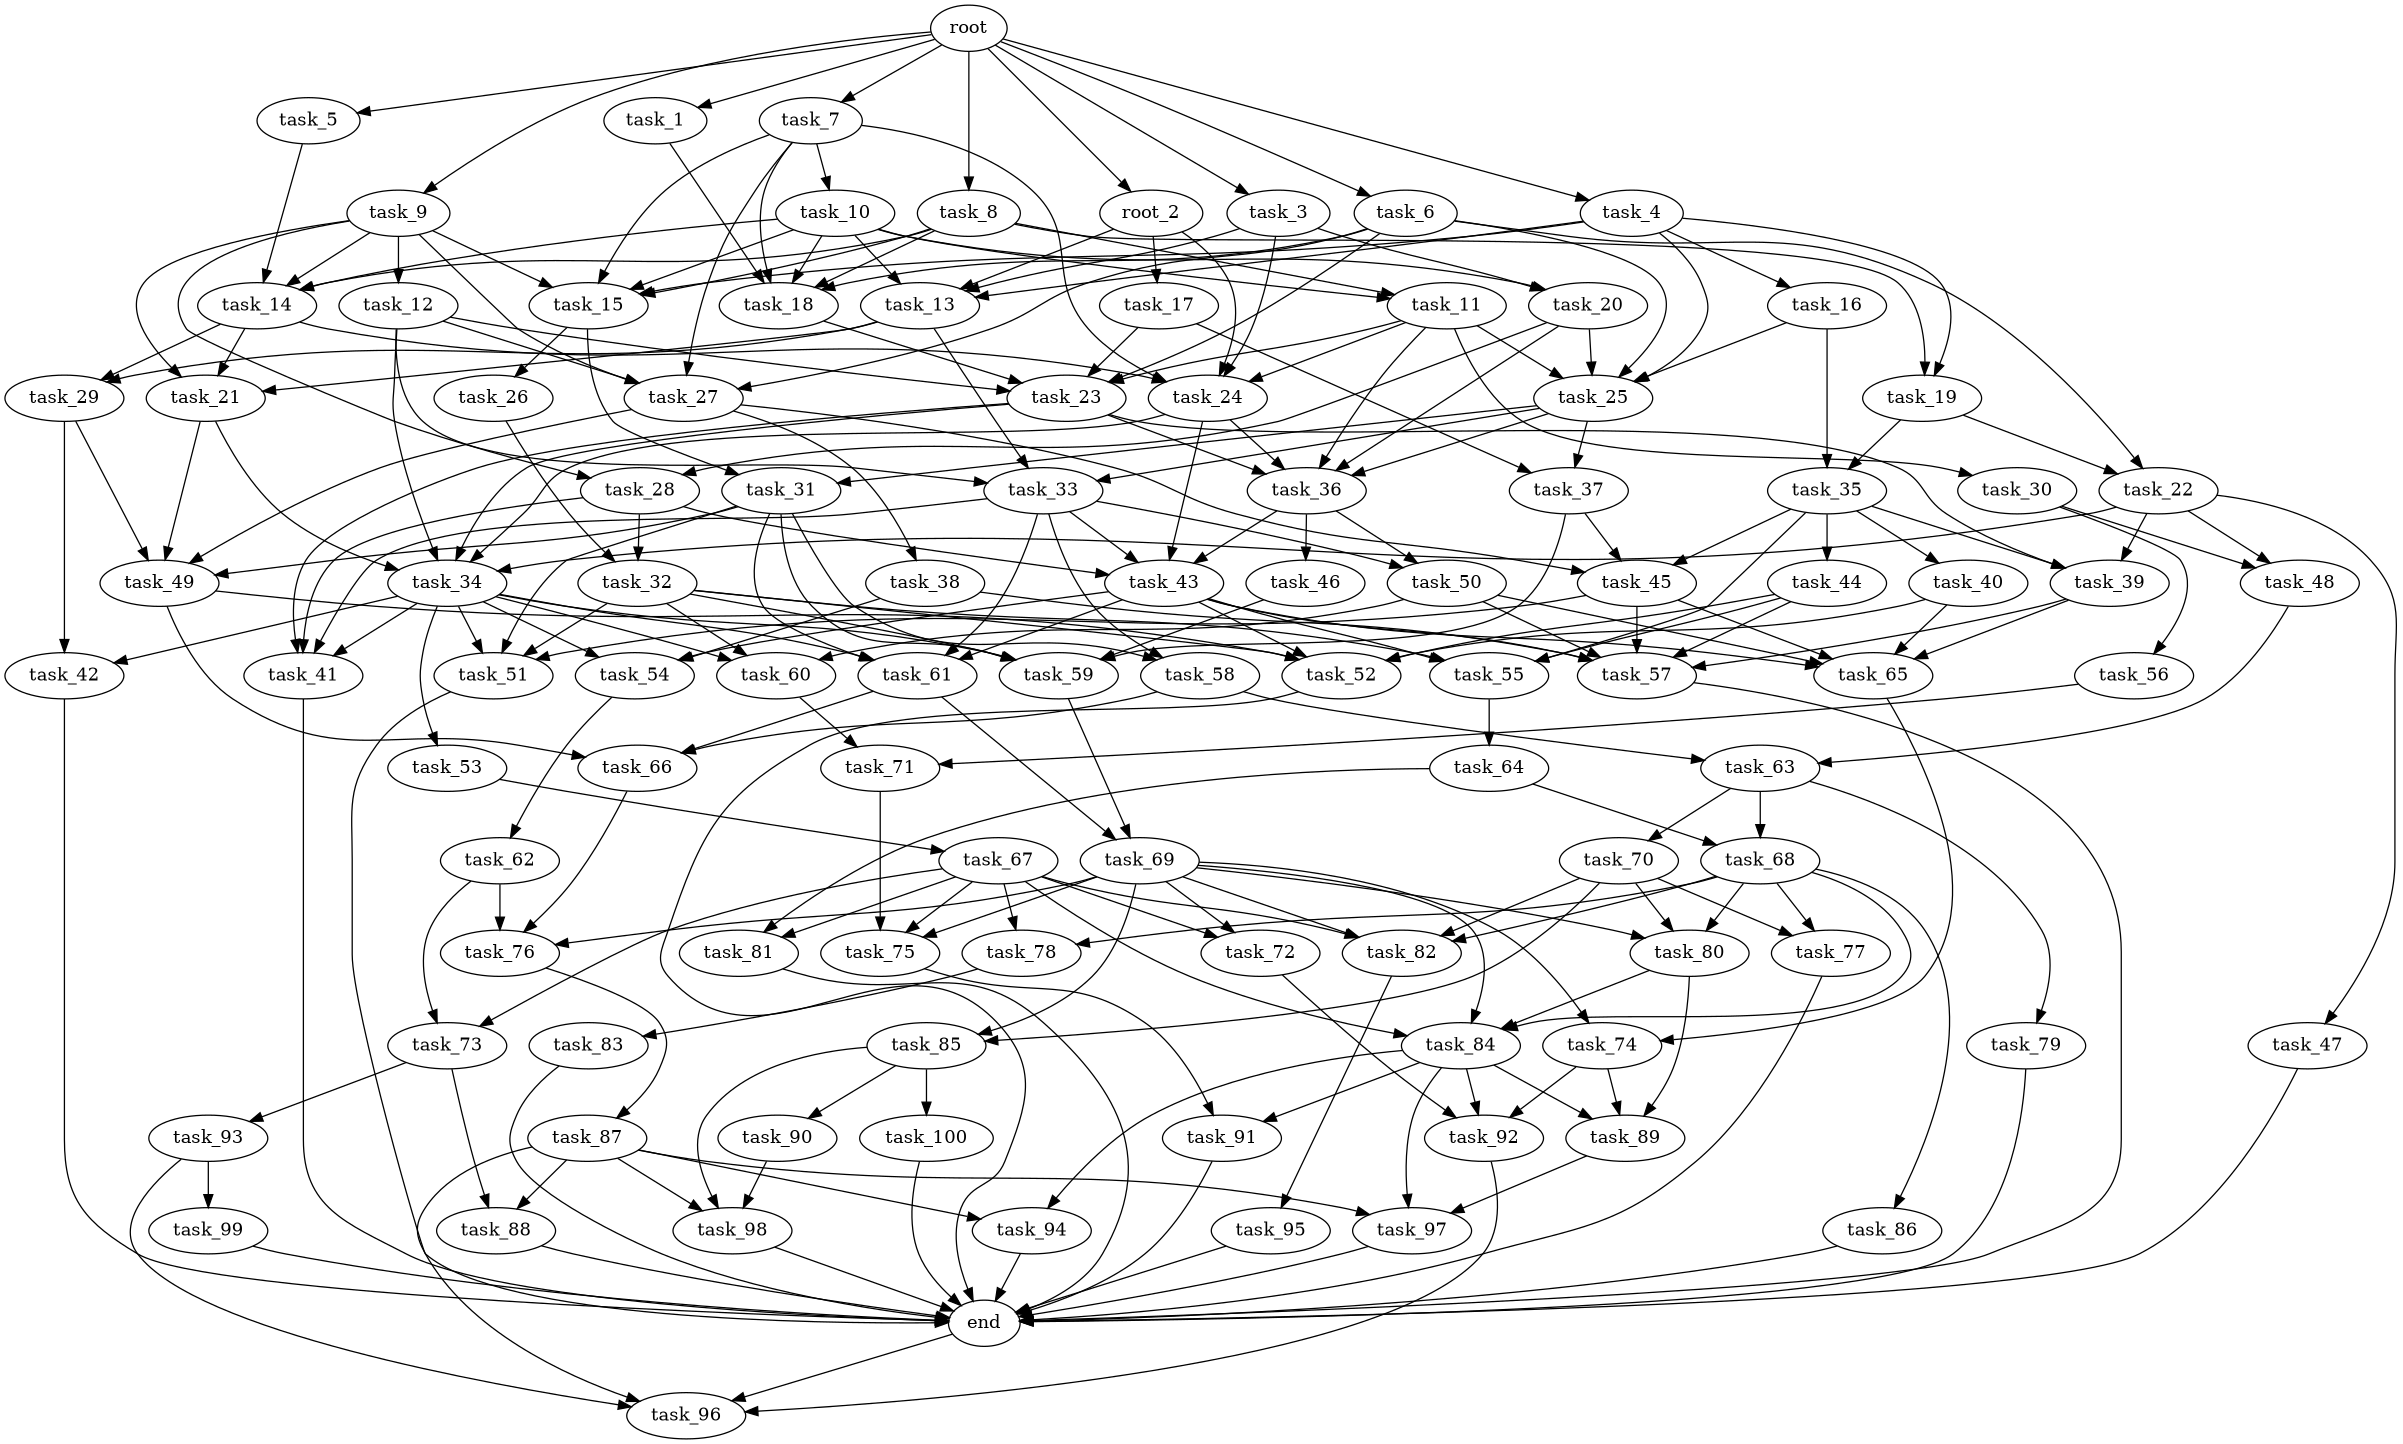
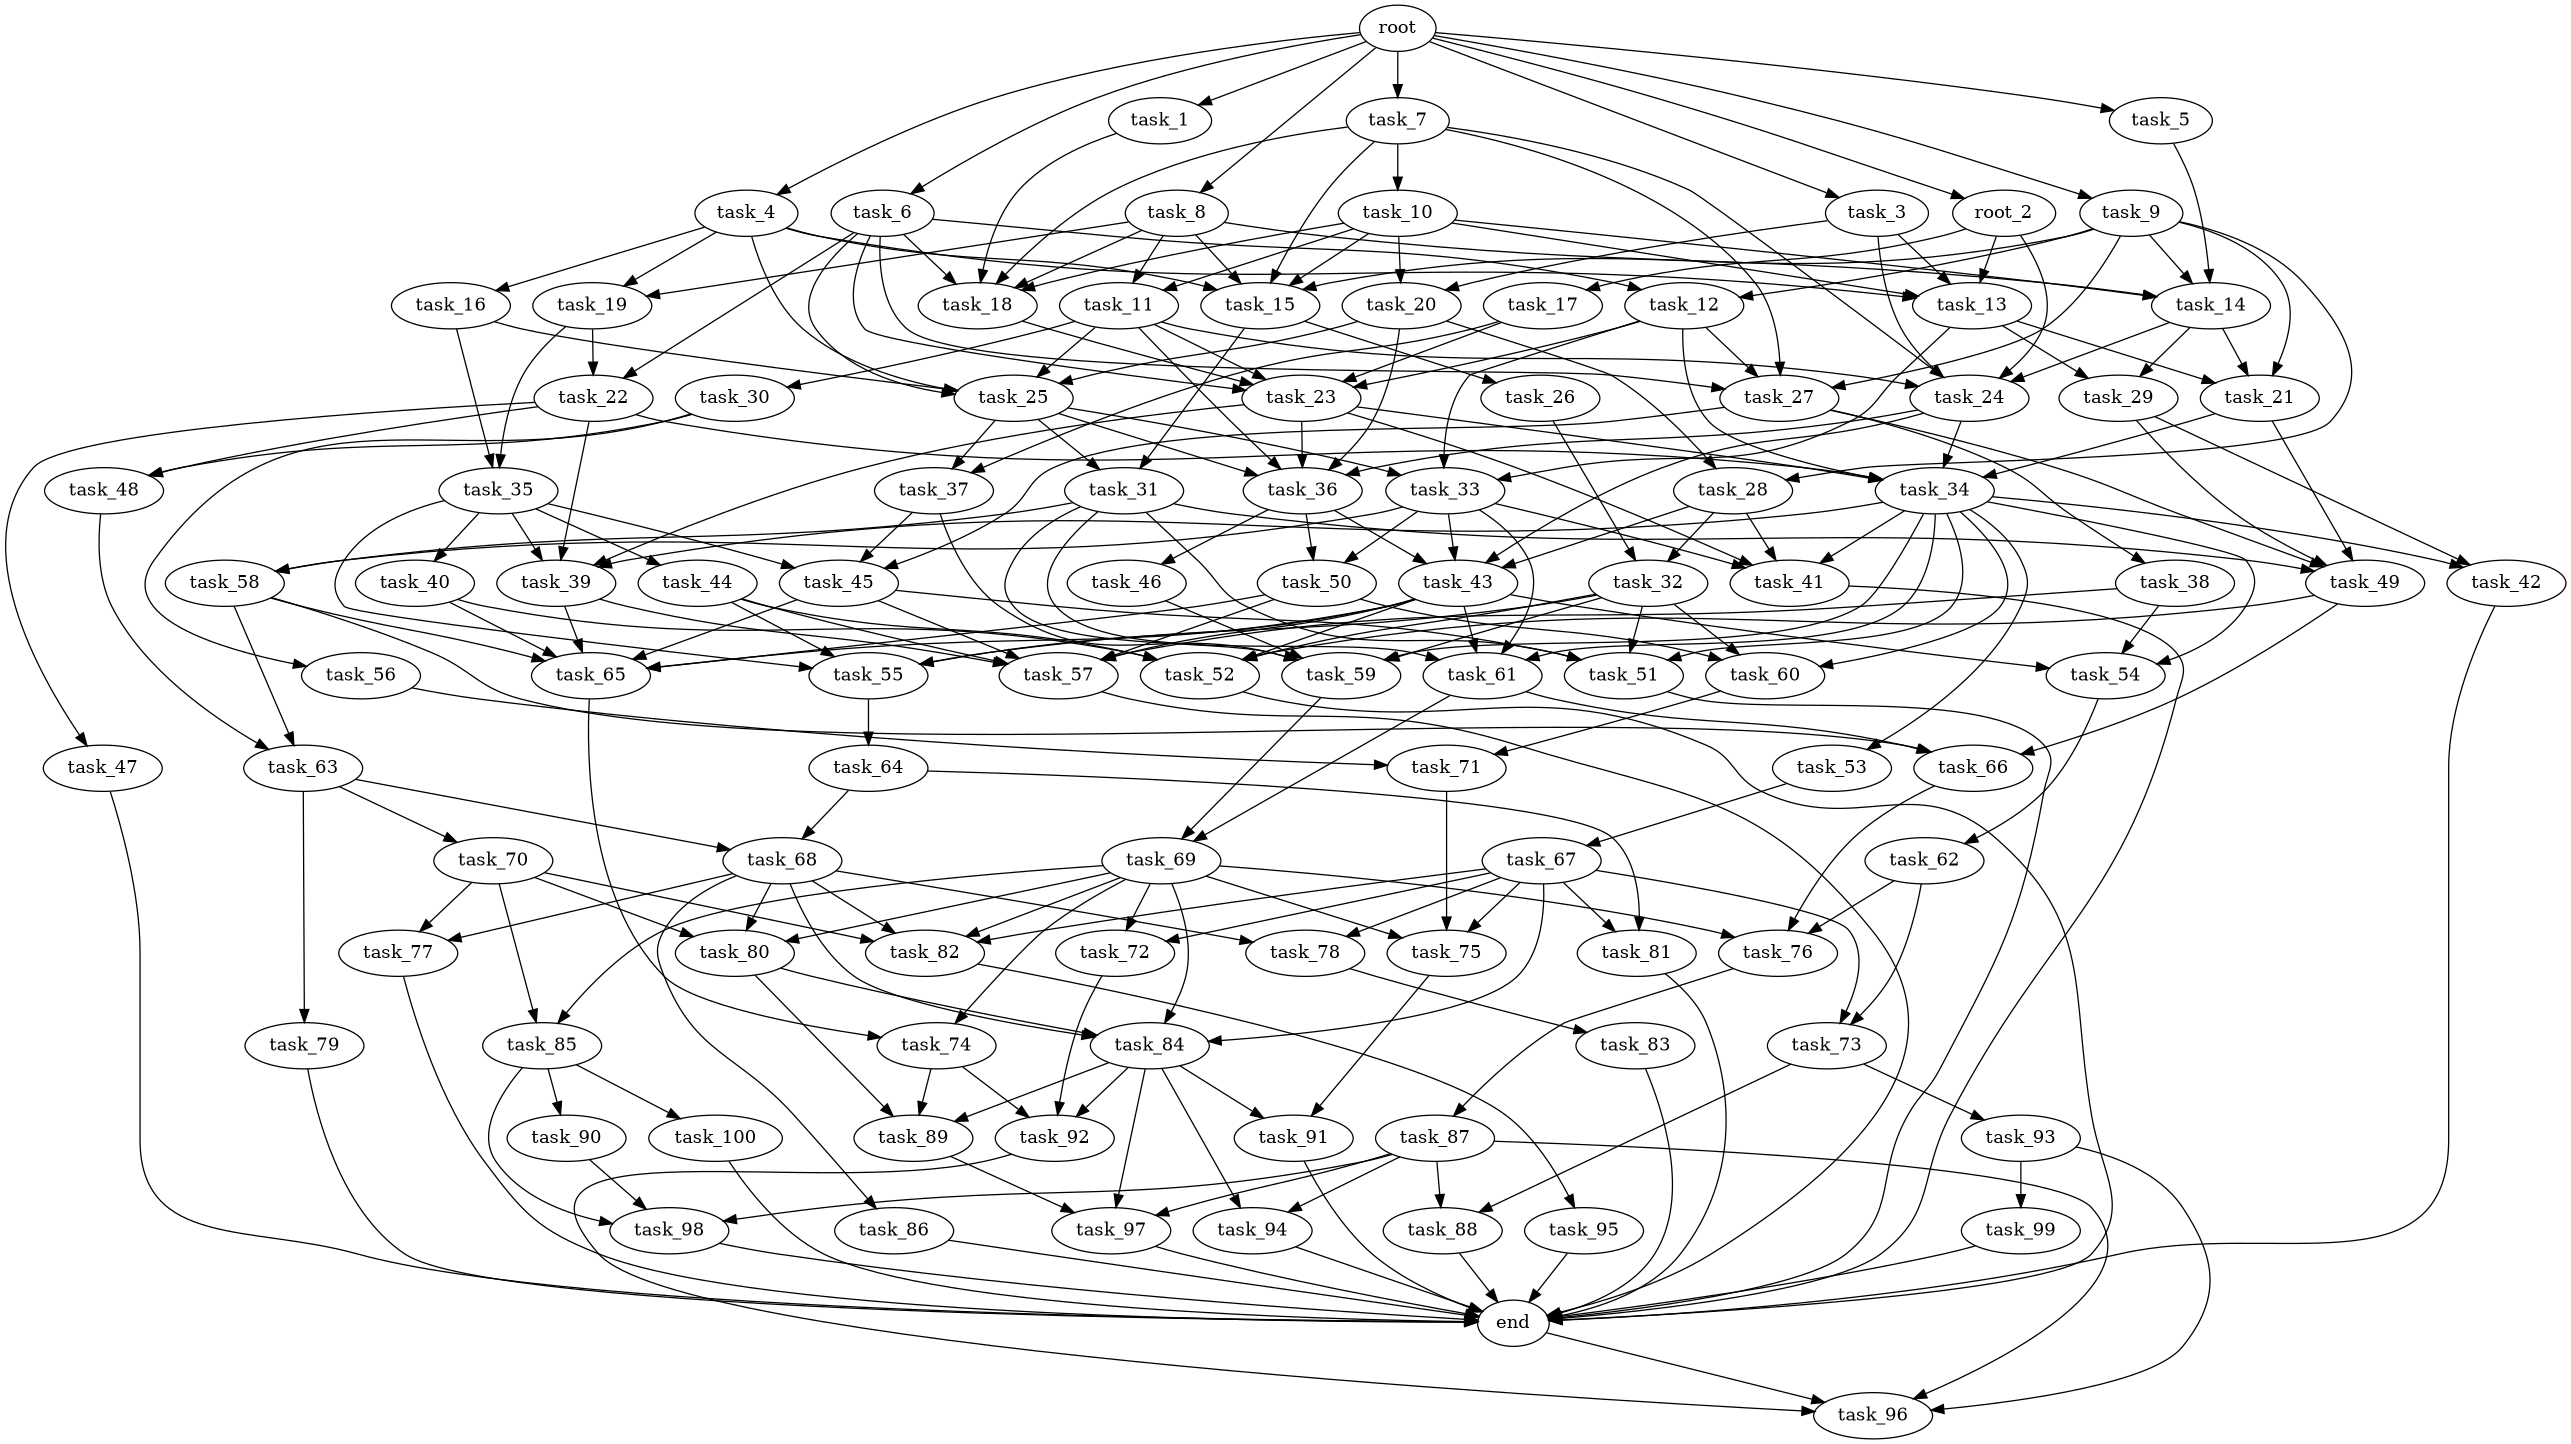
  digraph {
    task_68
    task_77
    task_84
    task_86
    task_80
    task_82
    task_78
    end
    task_92
    task_94
    task_89
    task_97
    task_91
    task_95
    task_83
    task_96
    task_59
    task_69
    task_74
    task_85
    task_76
    task_75
    task_72
    task_35
    task_44
    task_55
    task_45
    task_39
    task_40
    task_52
    task_57
    task_64
    task_65
    task_51
    task_28
    task_41
    task_43
    task_32
    task_49
    task_66
    task_54
    task_61
    task_60
    task_36
    task_50
    task_46
    task_24
    task_34
    task_53
    task_42
    task_81
    task_47
    task_88
    task_22
    task_48
    task_63
    task_38
    task_62
    n59 [label=root_2]
    task_13
    task_17
    task_21
    task_33
    task_29
    task_37
    task_23
    task_79
    task_70
    task_67
    task_73
    task_26
    root
    task_9
    task_4
    task_1
    task_6
    task_3
    task_7
    task_8
    task_5
    task_14
    task_12
    task_15
    task_27
    task_19
    task_25
    task_16
    task_18
    task_10
    task_20
    task_11
    task_98
    task_90
    task_100
    task_87
    task_31
    task_71
    task_58
    task_93
    task_99
    task_30
    task_56
    task_68 -> task_77
    task_68 -> task_84
    task_68 -> task_86
    task_68 -> task_80
    task_68 -> task_82
    task_68 -> task_78
    task_77 -> end
    task_84 -> task_92
    task_84 -> task_94
    task_84 -> task_89
    task_84 -> task_97
    task_84 -> task_91
    task_86 -> end
    task_80 -> task_84
    task_80 -> task_89
    task_82 -> task_95
    task_78 -> task_83
    end -> task_96
    task_92 -> task_96
    task_94 -> end
    task_89 -> task_97
    task_97 -> end
    task_91 -> end
    task_95 -> end
    task_83 -> end
    task_59 -> task_69
    task_69 -> task_84
    task_69 -> task_80
    task_69 -> task_82
    task_69 -> task_74
    task_69 -> task_85
    task_69 -> task_76
    task_69 -> task_75
    task_69 -> task_72
    task_74 -> task_92
    task_74 -> task_89
    task_85 -> task_98
    task_85 -> task_90
    task_85 -> task_100
    task_76 -> task_87
    task_75 -> task_91
    task_72 -> task_92
    task_35 -> task_44
    task_35 -> task_55
    task_35 -> task_45
    task_35 -> task_39
    task_35 -> task_40
    task_44 -> task_55
    task_44 -> task_52
    task_44 -> task_57
    task_55 -> task_64
    task_45 -> task_57
    task_45 -> task_65
    task_45 -> task_51
    task_39 -> task_57
    task_39 -> task_65
    task_40 -> task_52
    task_40 -> task_65
    task_52 -> end
    task_57 -> end
    task_64 -> task_68
    task_64 -> task_81
    task_65 -> task_74
    task_51 -> end
    task_28 -> task_41
    task_28 -> task_43
    task_28 -> task_32
    task_41 -> end
    task_43 -> task_55
    task_43 -> task_52
    task_43 -> task_57
    task_43 -> task_65
    task_43 -> task_54
    task_43 -> task_61
    task_32 -> task_59
    task_32 -> task_55
    task_32 -> task_52
    task_32 -> task_51
    task_32 -> task_60
    task_49 -> task_52
    task_49 -> task_66
    task_66 -> task_76
    task_54 -> task_62
    task_61 -> task_69
    task_61 -> task_66
    task_60 -> task_71
    task_36 -> task_43
    task_36 -> task_50
    task_36 -> task_46
    task_50 -> task_57
    task_50 -> task_65
    task_50 -> task_60
    task_46 -> task_59
    task_24 -> task_43
    task_24 -> task_36
    task_24 -> task_34
    task_34 -> task_59
+   task_34 -> task_39
    task_34 -> task_51
    task_34 -> task_41
    task_34 -> task_54
    task_34 -> task_61
    task_34 -> task_60
    task_34 -> task_53
    task_34 -> task_42
    task_53 -> task_67
    task_42 -> end
    task_81 -> end
    task_47 -> end
    task_88 -> end
    task_22 -> task_39
    task_22 -> task_34
    task_22 -> task_47
    task_22 -> task_48
    task_48 -> task_63
    task_63 -> task_68
    task_63 -> task_79
    task_63 -> task_70
    task_38 -> task_57
    task_38 -> task_54
    task_62 -> task_76
    task_62 -> task_73
    n59 -> task_24
    n59 -> task_13
    n59 -> task_17
    task_13 -> task_21
    task_13 -> task_33
    task_13 -> task_29
    task_17 -> task_37
    task_17 -> task_23
    task_21 -> task_49
    task_21 -> task_34
    task_33 -> task_41
    task_33 -> task_43
    task_33 -> task_61
    task_33 -> task_50
    task_33 -> task_58
    task_29 -> task_49
    task_29 -> task_42
    task_37 -> task_59
    task_37 -> task_45
    task_23 -> task_39
    task_23 -> task_41
    task_23 -> task_36
    task_23 -> task_34
    task_79 -> end
    task_70 -> task_77
    task_70 -> task_80
    task_70 -> task_82
    task_70 -> task_85
    task_67 -> task_84
    task_67 -> task_82
    task_67 -> task_78
    task_67 -> task_75
    task_67 -> task_72
    task_67 -> task_81
    task_67 -> task_73
    task_73 -> task_88
    task_73 -> task_93
    task_26 -> task_32
    root -> n59
    root -> task_9
    root -> task_4
    root -> task_1
    root -> task_6
    root -> task_3
    root -> task_7
    root -> task_8
    root -> task_5
    task_9 -> task_28
    task_9 -> task_21
    task_9 -> task_14
    task_9 -> task_12
    task_9 -> task_15
    task_9 -> task_27
    task_4 -> task_13
    task_4 -> task_15
    task_4 -> task_19
    task_4 -> task_25
    task_4 -> task_16
    task_1 -> task_18
    task_6 -> task_22
    task_6 -> task_23
+   task_6 -> task_12
    task_6 -> task_27
    task_6 -> task_25
    task_6 -> task_18
    task_3 -> task_24
    task_3 -> task_13
    task_3 -> task_20
    task_7 -> task_24
    task_7 -> task_15
    task_7 -> task_27
    task_7 -> task_18
    task_7 -> task_10
    task_8 -> task_14
    task_8 -> task_15
    task_8 -> task_19
    task_8 -> task_18
    task_8 -> task_11
    task_5 -> task_14
    task_14 -> task_24
    task_14 -> task_21
    task_14 -> task_29
    task_12 -> task_34
    task_12 -> task_33
    task_12 -> task_23
    task_12 -> task_27
    task_15 -> task_26
    task_15 -> task_31
    task_27 -> task_45
    task_27 -> task_49
    task_27 -> task_38
    task_19 -> task_35
    task_19 -> task_22
    task_25 -> task_36
    task_25 -> task_33
    task_25 -> task_37
    task_25 -> task_31
    task_16 -> task_35
    task_16 -> task_25
    task_18 -> task_23
    task_10 -> task_13
    task_10 -> task_14
    task_10 -> task_15
    task_10 -> task_18
    task_10 -> task_20
    task_10 -> task_11
    task_20 -> task_28
    task_20 -> task_36
    task_20 -> task_25
    task_11 -> task_36
    task_11 -> task_24
    task_11 -> task_23
    task_11 -> task_25
    task_11 -> task_30
    task_98 -> end
    task_90 -> task_98
    task_100 -> end
    task_87 -> task_94
    task_87 -> task_97
    task_87 -> task_96
    task_87 -> task_88
    task_87 -> task_98
    task_31 -> task_59
    task_31 -> task_51
    task_31 -> task_49
    task_31 -> task_61
    task_31 -> task_58
    task_71 -> task_75
+   task_58 -> task_65
    task_58 -> task_66
    task_58 -> task_63
    task_93 -> task_96
    task_93 -> task_99
    task_99 -> end
    task_30 -> task_48
    task_30 -> task_56
    task_56 -> task_71
  }
